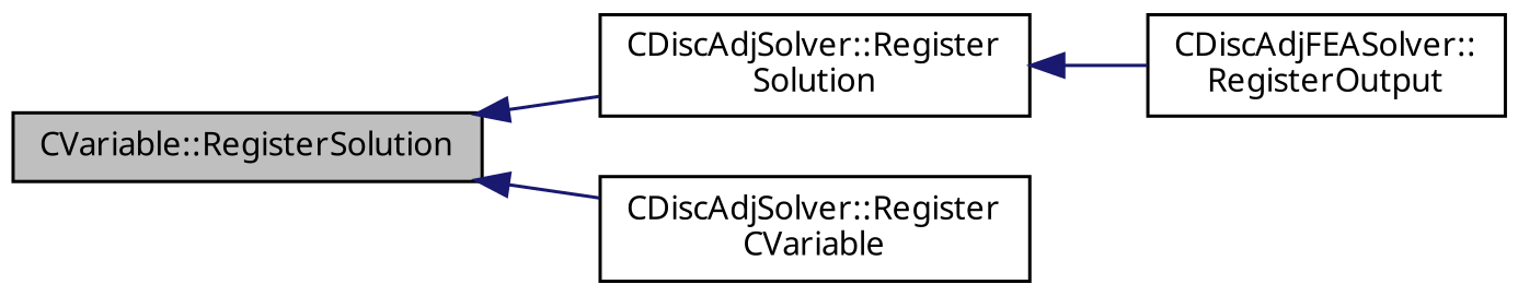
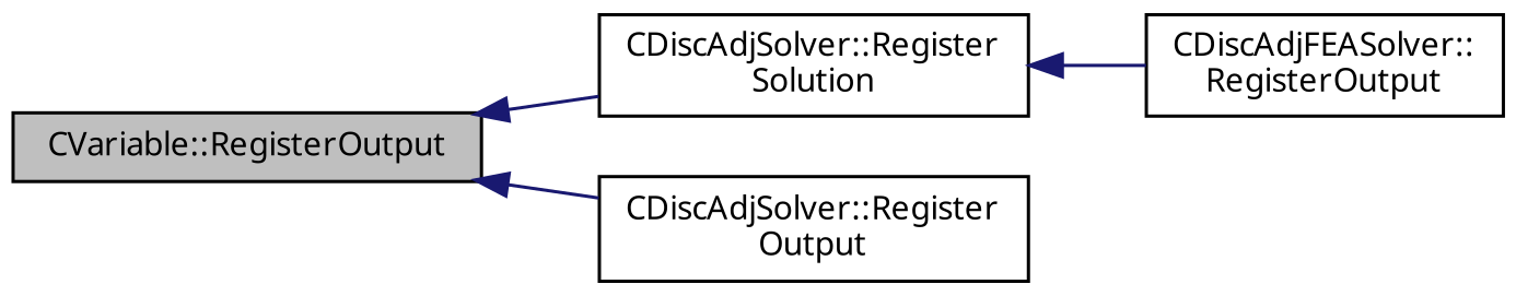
  digraph {
    fontname="Noto Sans"
    rankdir=LR
    node [color=black fillcolor=white fontname="Noto Sans" fontsize=10 shape=record style=filled]
    edge [color=midnightblue dir=back fontname="Noto Sans" fontsize=10 labelfontname=Helvetica labelfontsize=10 style=solid]
-   n1 [fillcolor=grey75 fontcolor=black height=0.2 label="CVariable::RegisterSolution" width=0.4]
+   n1 [fillcolor=grey75 fontcolor=black height=0.2 label="CVariable::RegisterOutput" width=0.4]
    n2 [height=0.2 label="CDiscAdjSolver::Register\lSolution" width=0.4]
-   n3 [height=0.2 label="CDiscAdjSolver::Register\lCVariable" width=0.4]
+   n3 [height=0.2 label="CDiscAdjSolver::Register\lOutput" width=0.4]
    n4 [height=0.2 label="CDiscAdjFEASolver::\lRegisterOutput" width=0.4]
    n1 -> n2
    n1 -> n3
    n2 -> n4
  }
